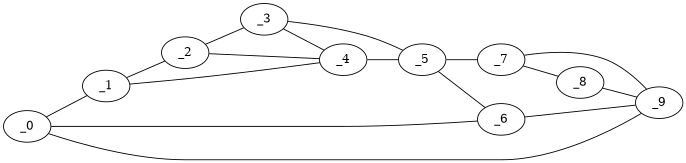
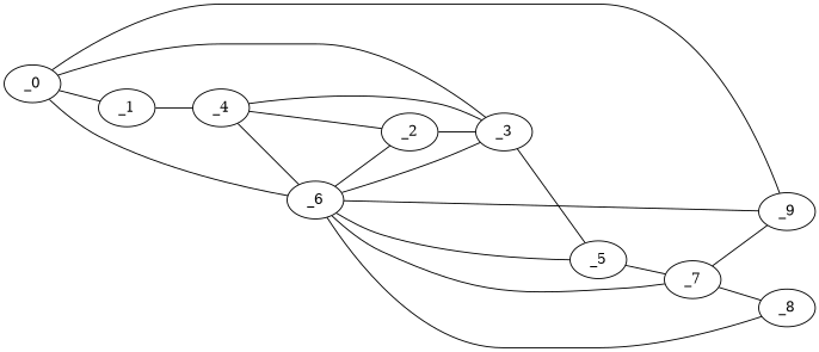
  graph {
    rankdir=LR
    node [y=40]
    edge [valence=2]
    _0 [x=5 y=54]
    _1 [x=8 y=45]
    _3 [x=29 y=47]
    _6 [x=76 y=55]
    _9 [x=115 y=76]
    _2 [x=25]
    _4 [x=30 y=42]
    _5 [x=37]
    _7 [x=92 y=48]
    _8 [x=113 y=58]
    _0 -- _1 [valence=1]
+   _0 -- _3
    _0 -- _6
    _0 -- _9
-   _1 -- _2 [valence=1]
+   _6 -- _2 [valence=1]
    _1 -- _4
+   _3 -- _6
    _3 -- _4
    _3 -- _5 [valence=1]
    _6 -- _9
+   _6 -- _7 [valence=1]
    _2 -- _3 [valence=1]
    _2 -- _4 [valence=1]
-   _4 -- _5
+   _4 -- _6
    _5 -- _6
    _5 -- _7 [valence=1]
    _7 -- _9
    _7 -- _8 [valence=1]
-   _8 -- _9
+   _8 -- _6
  }
